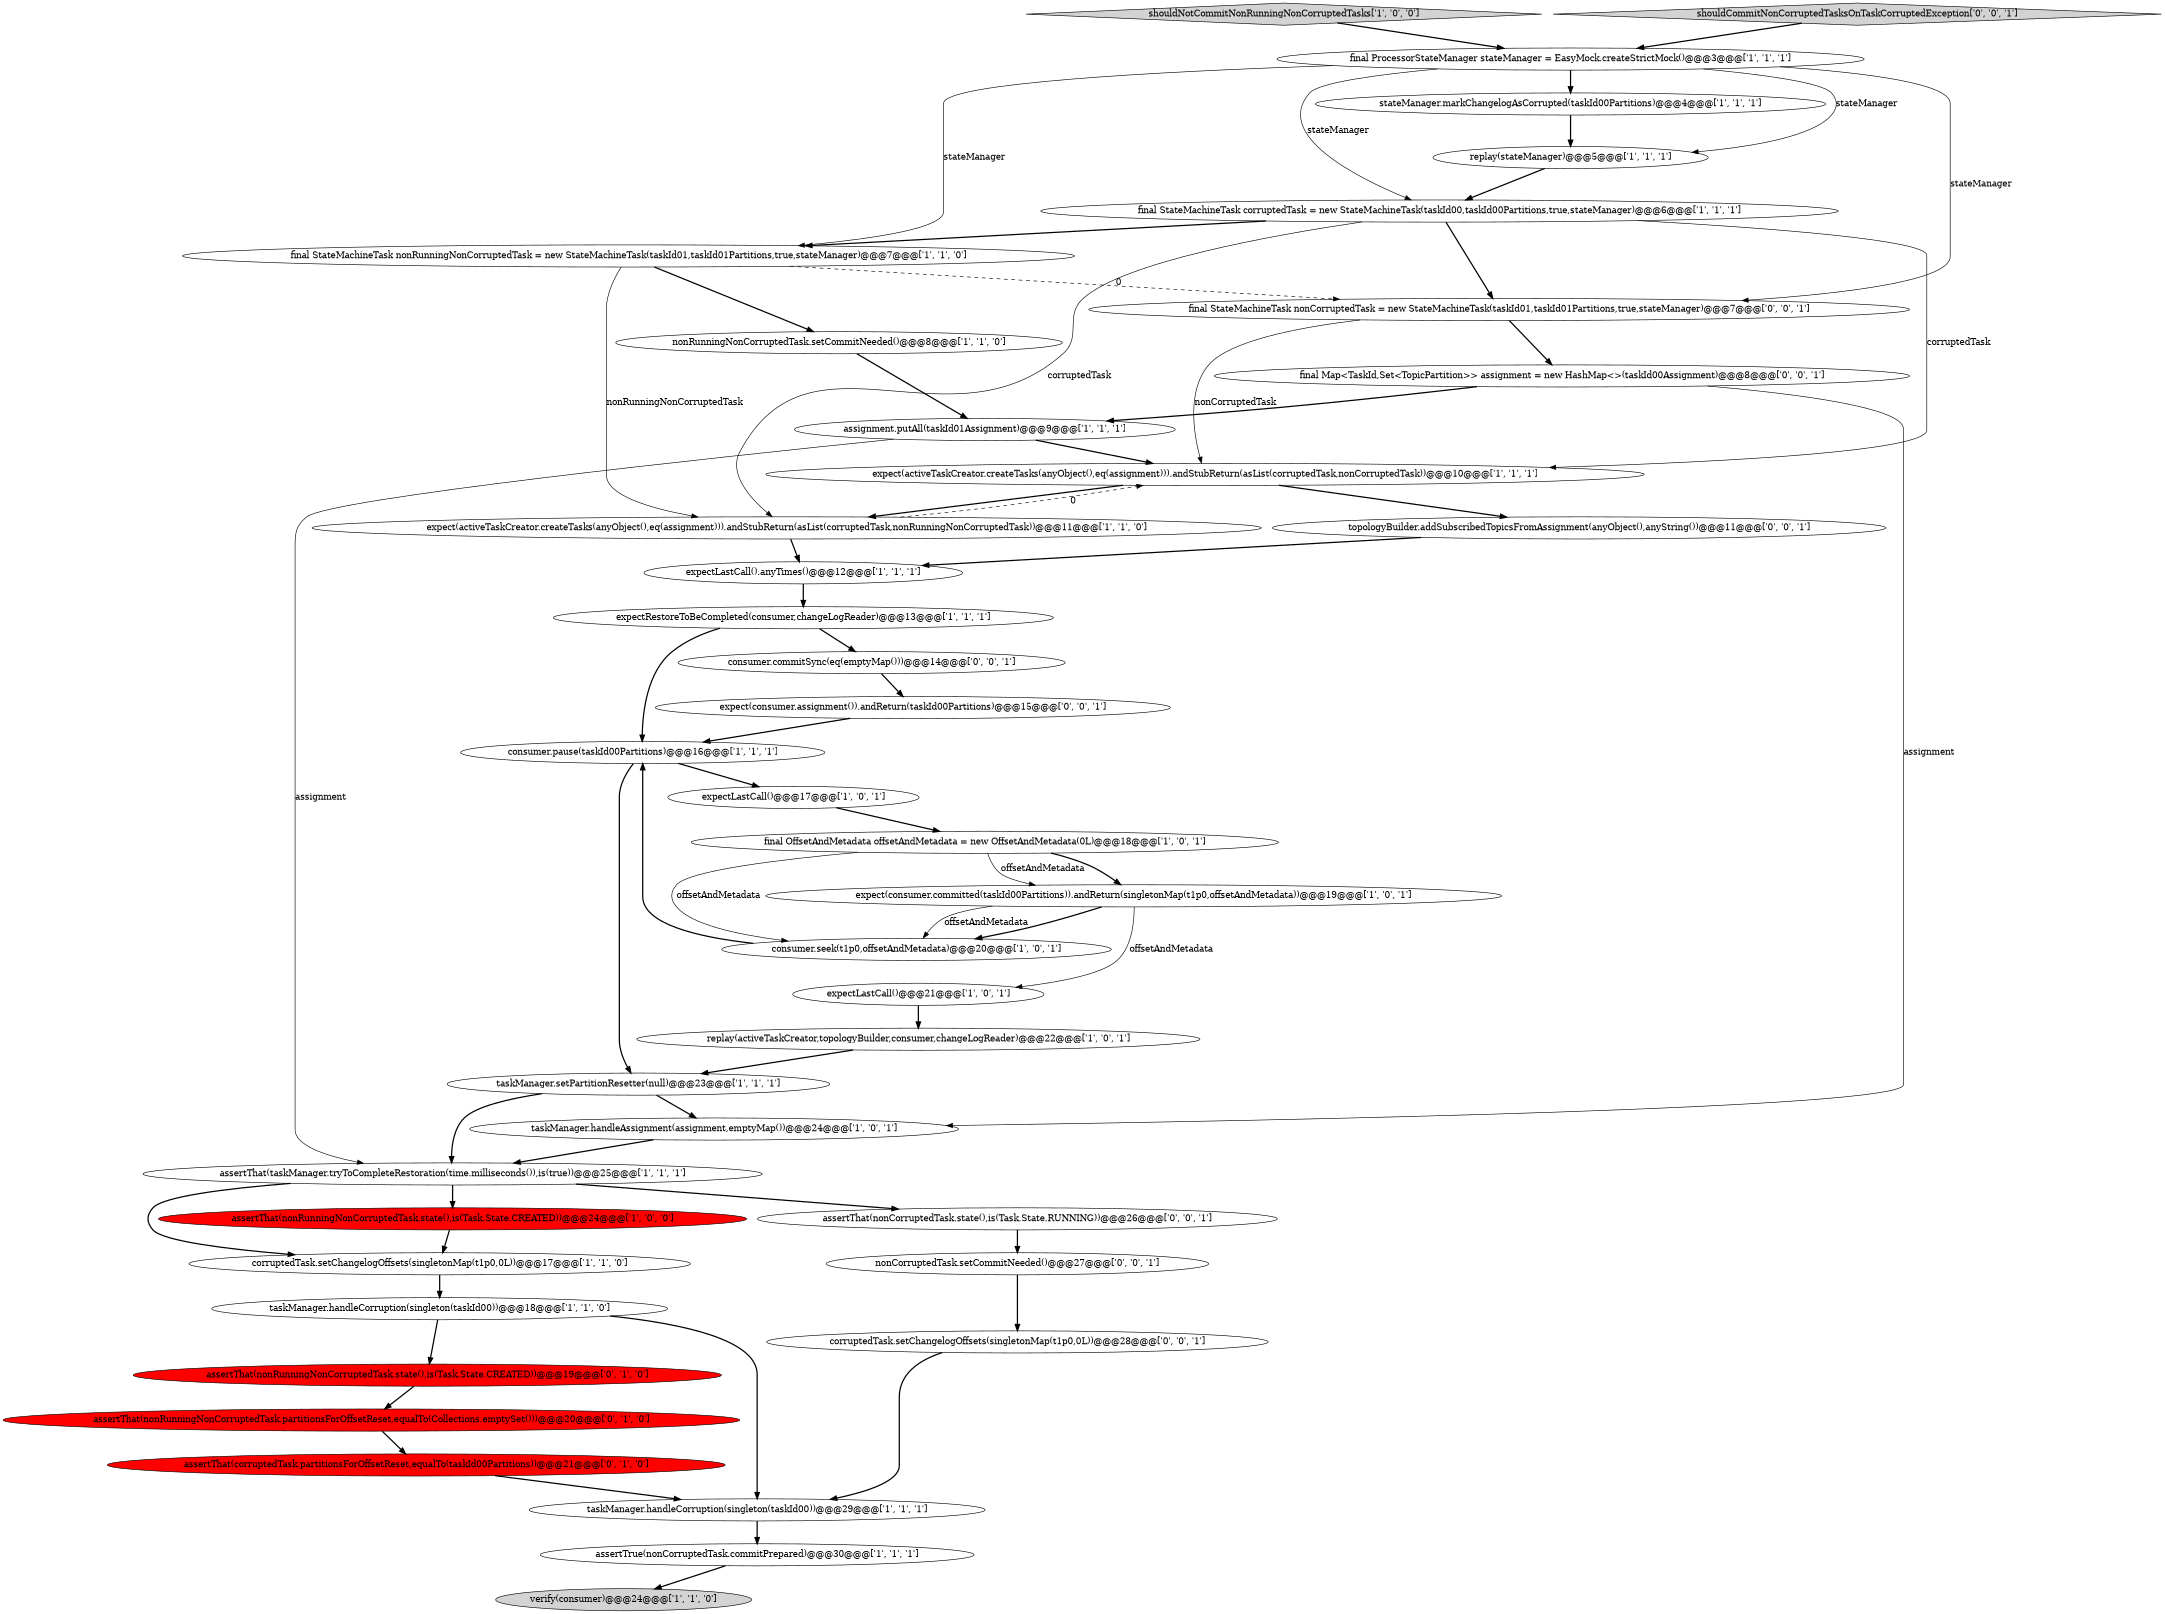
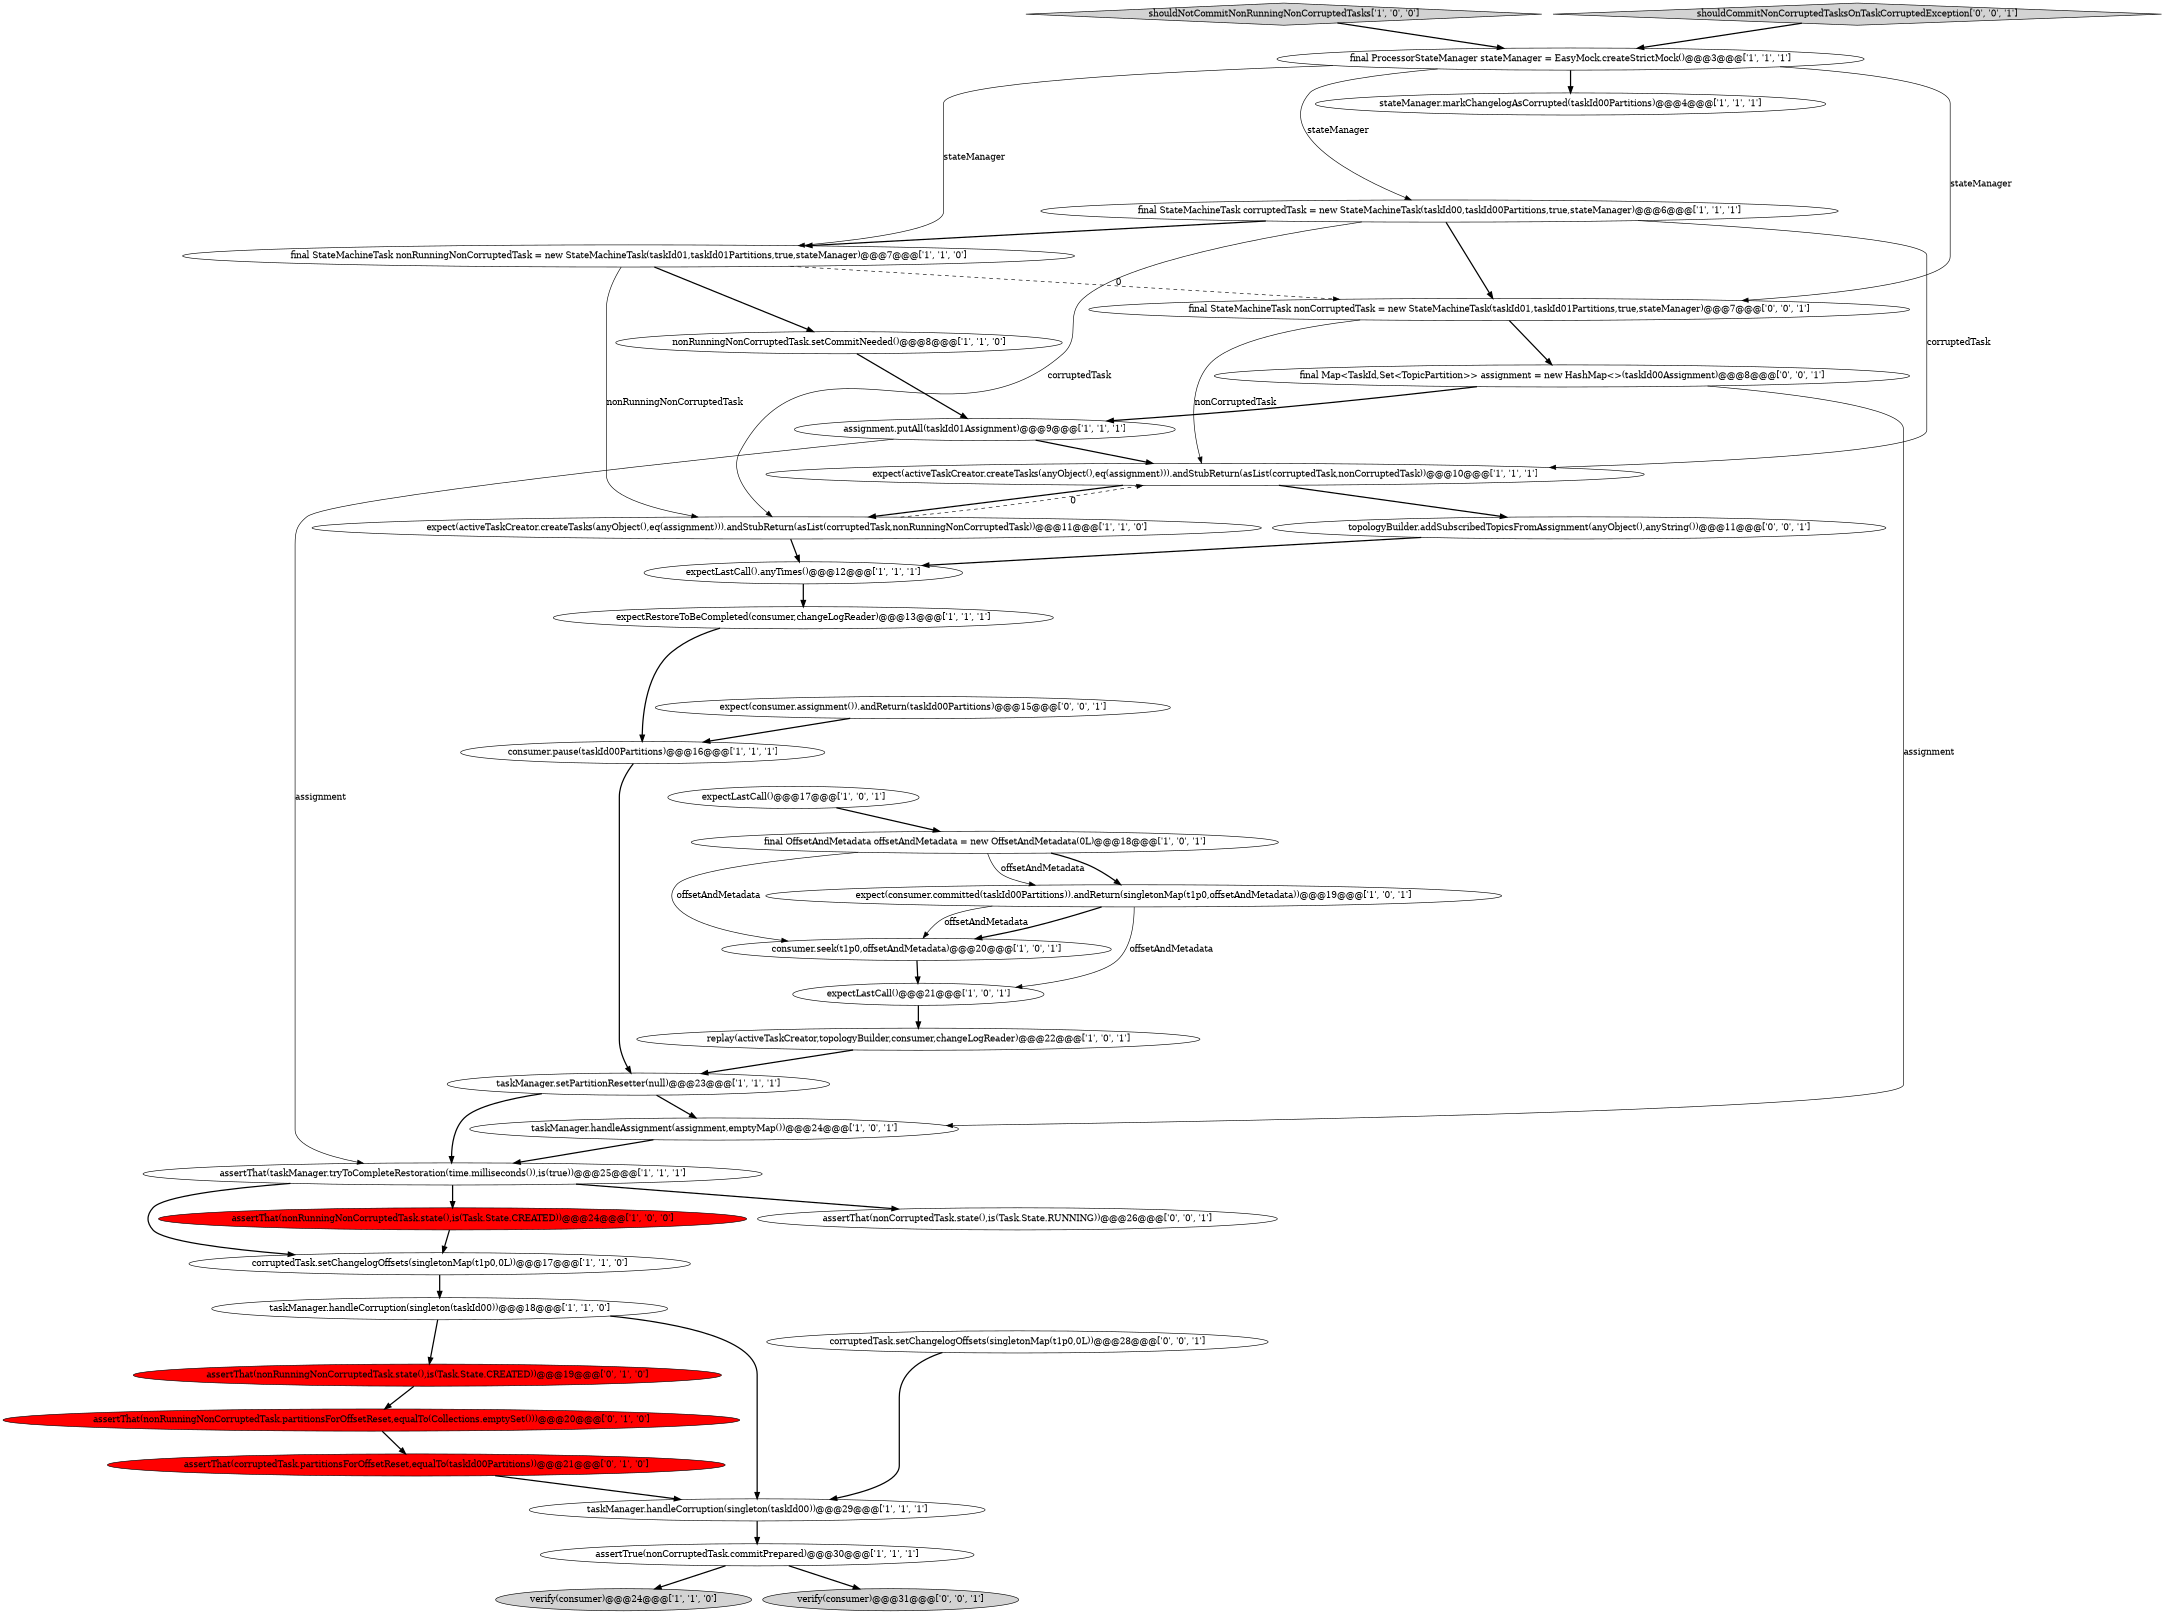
  digraph {
    node [fillcolor=white shape=ellipse style=filled]
    edge [style=bold]
    n1 [fillcolor=lightgray label="verify(consumer)@@@24@@@['1', '1', '0']"]
    n2 [fillcolor=red label="assertThat(nonRunningNonCorruptedTask.state(),is(Task.State.CREATED))@@@24@@@['1', '0', '0']"]
    n3 [label="corruptedTask.setChangelogOffsets(singletonMap(t1p0,0L))@@@17@@@['1', '1', '0']"]
    n4 [label="taskManager.handleCorruption(singleton(taskId00))@@@18@@@['1', '1', '0']"]
    n5 [label="taskManager.handleCorruption(singleton(taskId00))@@@29@@@['1', '1', '1']"]
    n6 [fillcolor=red label="assertThat(nonRunningNonCorruptedTask.state(),is(Task.State.CREATED))@@@19@@@['0', '1', '0']"]
    n7 [label="assertTrue(nonCorruptedTask.commitPrepared)@@@30@@@['1', '1', '1']"]
    n8 [fillcolor=red label="assertThat(nonRunningNonCorruptedTask.partitionsForOffsetReset,equalTo(Collections.emptySet()))@@@20@@@['0', '1', '0']"]
+   n9 [fillcolor=lightgray label="verify(consumer)@@@31@@@['0', '0', '1']"]
    n10 [label="consumer.seek(t1p0,offsetAndMetadata)@@@20@@@['1', '0', '1']"]
    n11 [label="expectLastCall()@@@21@@@['1', '0', '1']"]
    n12 [label="replay(activeTaskCreator,topologyBuilder,consumer,changeLogReader)@@@22@@@['1', '0', '1']"]
    n13 [label="expectRestoreToBeCompleted(consumer,changeLogReader)@@@13@@@['1', '1', '1']"]
    n14 [label="consumer.pause(taskId00Partitions)@@@16@@@['1', '1', '1']"]
-   n15 [label="consumer.commitSync(eq(emptyMap()))@@@14@@@['0', '0', '1']"]
    n16 [label="taskManager.setPartitionResetter(null)@@@23@@@['1', '1', '1']"]
    n17 [label="expectLastCall()@@@17@@@['1', '0', '1']"]
    n18 [label="expect(consumer.assignment()).andReturn(taskId00Partitions)@@@15@@@['0', '0', '1']"]
    n19 [label="assertThat(taskManager.tryToCompleteRestoration(time.milliseconds()),is(true))@@@25@@@['1', '1', '1']"]
    n20 [label="taskManager.handleAssignment(assignment,emptyMap())@@@24@@@['1', '0', '1']"]
    n21 [label="final OffsetAndMetadata offsetAndMetadata = new OffsetAndMetadata(0L)@@@18@@@['1', '0', '1']"]
    n22 [fillcolor=lightgray label="shouldNotCommitNonRunningNonCorruptedTasks['1', '0', '0']" shape=diamond]
    n23 [label="final ProcessorStateManager stateManager = EasyMock.createStrictMock()@@@3@@@['1', '1', '1']"]
-   n24 [label="replay(stateManager)@@@5@@@['1', '1', '1']"]
    n25 [label="final StateMachineTask nonCorruptedTask = new StateMachineTask(taskId01,taskId01Partitions,true,stateManager)@@@7@@@['0', '0', '1']"]
    n26 [label="final StateMachineTask nonRunningNonCorruptedTask = new StateMachineTask(taskId01,taskId01Partitions,true,stateManager)@@@7@@@['1', '1', '0']"]
    n27 [label="final StateMachineTask corruptedTask = new StateMachineTask(taskId00,taskId00Partitions,true,stateManager)@@@6@@@['1', '1', '1']"]
    n28 [label="stateManager.markChangelogAsCorrupted(taskId00Partitions)@@@4@@@['1', '1', '1']"]
    n29 [fillcolor=red label="assertThat(corruptedTask.partitionsForOffsetReset,equalTo(taskId00Partitions))@@@21@@@['0', '1', '0']"]
    n30 [label="assignment.putAll(taskId01Assignment)@@@9@@@['1', '1', '1']"]
    n31 [label="expect(activeTaskCreator.createTasks(anyObject(),eq(assignment))).andStubReturn(asList(corruptedTask,nonCorruptedTask))@@@10@@@['1', '1', '1']"]
    n32 [label="assertThat(nonCorruptedTask.state(),is(Task.State.RUNNING))@@@26@@@['0', '0', '1']"]
    n33 [label="expect(activeTaskCreator.createTasks(anyObject(),eq(assignment))).andStubReturn(asList(corruptedTask,nonRunningNonCorruptedTask))@@@11@@@['1', '1', '0']"]
    n34 [label="topologyBuilder.addSubscribedTopicsFromAssignment(anyObject(),anyString())@@@11@@@['0', '0', '1']"]
-   n35 [label="nonCorruptedTask.setCommitNeeded()@@@27@@@['0', '0', '1']"]
    n36 [label="final Map<TaskId,Set<TopicPartition>> assignment = new HashMap<>(taskId00Assignment)@@@8@@@['0', '0', '1']"]
    n37 [label="nonRunningNonCorruptedTask.setCommitNeeded()@@@8@@@['1', '1', '0']"]
    n38 [label="corruptedTask.setChangelogOffsets(singletonMap(t1p0,0L))@@@28@@@['0', '0', '1']"]
    n39 [label="expect(consumer.committed(taskId00Partitions)).andReturn(singletonMap(t1p0,offsetAndMetadata))@@@19@@@['1', '0', '1']"]
    n40 [label="expectLastCall().anyTimes()@@@12@@@['1', '1', '1']"]
    n41 [fillcolor=lightgray label="shouldCommitNonCorruptedTasksOnTaskCorruptedException['0', '0', '1']" shape=diamond]
    n2 -> n3
    n3 -> n4
    n4 -> n5
    n4 -> n6
    n5 -> n7
    n6 -> n8
    n7 -> n1
+   n7 -> n9
    n8 -> n29
-   n10 -> n14
+   n10 -> n11
    n11 -> n12
    n12 -> n16
    n13 -> n14
-   n13 -> n15
    n14 -> n16
-   n14 -> n17
-   n15 -> n18
    n16 -> n19
    n16 -> n20
    n17 -> n21
    n18 -> n14
    n19 -> n2
    n19 -> n3
    n19 -> n32
    n20 -> n19
    n21 -> n10 [label=offsetAndMetadata style=solid]
    n21 -> n39
    n21 -> n39 [label=offsetAndMetadata style=solid]
    n22 -> n23
-   n23 -> n24 [label=stateManager style=solid]
    n23 -> n25 [label=stateManager style=solid]
    n23 -> n26 [label=stateManager style=solid]
    n23 -> n27 [label=stateManager style=solid]
    n23 -> n28
-   n24 -> n27
    n25 -> n31 [label=nonCorruptedTask style=solid]
    n25 -> n36
    n26 -> n25 [label=0 style=dashed]
    n26 -> n33 [label=nonRunningNonCorruptedTask style=solid]
    n26 -> n37
    n27 -> n25
    n27 -> n26
    n27 -> n31 [label=corruptedTask style=solid]
    n27 -> n33 [label=corruptedTask style=solid]
-   n28 -> n24
    n29 -> n5
    n30 -> n19 [label=assignment style=solid]
    n30 -> n31
    n31 -> n33
    n31 -> n34
-   n32 -> n35
    n33 -> n31 [label=0 style=dashed]
    n33 -> n40
    n34 -> n40
-   n35 -> n38
    n36 -> n20 [label=assignment style=solid]
    n36 -> n30
    n37 -> n30
    n38 -> n5
    n39 -> n10
    n39 -> n10 [label=offsetAndMetadata style=solid]
    n39 -> n11 [label=offsetAndMetadata style=solid]
    n40 -> n13
    n41 -> n23
  }
